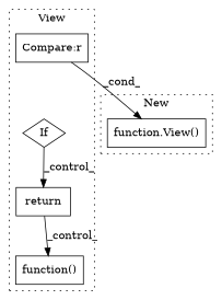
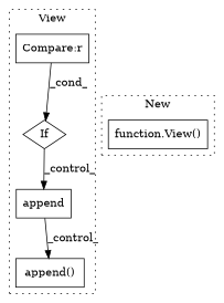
  digraph {
    node [a=75 shape=box]
-   n1 [l="18,1" label="function()" s="5036,5086"]
+   n1 [l="18,1" label="append()" s="5036,5086"]
    n2 [a=96 l=3 label=If s=4712 shape=diamond]
    n3 [a=40 l=4 label="Compare:r" s=4720]
-   n4 [a=93 l=6 label=return s=4741]
+   n4 [a=93 l=6 label=append s=4741]
    n5 [l="5,1" label="function.View()" s="4996,5041"]
    subgraph cluster_1 {
      label=View
      style=dotted
      n1
      n2
      n3
      n4
    }
    subgraph cluster_2 {
      label=New
      style=dotted
      n5
    }
    n2 -> n4 [label=_control_]
-   n3 -> n5 [label=_cond_]
+   n3 -> n2 [label=_cond_]
    n4 -> n1 [label=_control_]
  }
